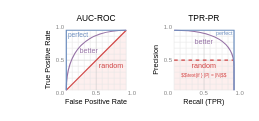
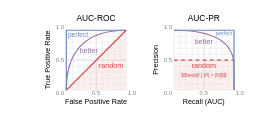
  <mxCell id="0" />
  <mxCell id="1" parent="0" />
  <mxCell id="2" value="" style="rounded=0;whiteSpace=wrap;html=1;fillStyle=solid;fontSize=14;opacity=33;fillColor=#f8cecc;strokeColor=none;" parent="1" vertex="1"><mxGeometry x="290" y="100" width="100" height="50" as="geometry" /></mxCell>
  <mxCell id="3" value="" style="verticalLabelPosition=bottom;verticalAlign=top;html=1;shape=mxgraph.basic.orthogonal_triangle;fontSize=12;flipH=1;fillColor=#f8cecc;strokeColor=none;fillStyle=solid;opacity=33;" parent="1" vertex="1"><mxGeometry x="110" y="50" width="100" height="100" as="geometry" /></mxCell>
  <mxCell id="4" value="" style="endArrow=none;html=1;rounded=0;fillColor=#f5f5f5;strokeColor=#E6E6E6;strokeWidth=1;" parent="1" edge="1"><mxGeometry width="50" height="50" relative="1" as="geometry"><mxPoint x="120" y="150" as="sourcePoint" /><mxPoint x="120" y="50" as="targetPoint" /></mxGeometry></mxCell>
  <mxCell id="5" value="" style="endArrow=none;html=1;rounded=0;fillColor=#f5f5f5;strokeColor=#E6E6E6;strokeWidth=1;" parent="1" edge="1"><mxGeometry width="50" height="50" relative="1" as="geometry"><mxPoint x="130" y="150" as="sourcePoint" /><mxPoint x="130" y="50" as="targetPoint" /></mxGeometry></mxCell>
  <mxCell id="6" value="" style="endArrow=none;html=1;rounded=0;fillColor=#f5f5f5;strokeColor=#E6E6E6;strokeWidth=1;" parent="1" edge="1"><mxGeometry width="50" height="50" relative="1" as="geometry"><mxPoint x="140" y="150" as="sourcePoint" /><mxPoint x="140" y="50" as="targetPoint" /></mxGeometry></mxCell>
  <mxCell id="7" value="" style="endArrow=none;html=1;rounded=0;fillColor=#f5f5f5;strokeColor=#E6E6E6;strokeWidth=1;" parent="1" edge="1"><mxGeometry width="50" height="50" relative="1" as="geometry"><mxPoint x="150" y="150" as="sourcePoint" /><mxPoint x="150" y="50" as="targetPoint" /></mxGeometry></mxCell>
  <mxCell id="8" value="" style="endArrow=none;html=1;rounded=0;fillColor=#f5f5f5;strokeColor=#E6E6E6;strokeWidth=1;" parent="1" edge="1"><mxGeometry width="50" height="50" relative="1" as="geometry"><mxPoint x="170" y="150" as="sourcePoint" /><mxPoint x="170" y="50" as="targetPoint" /></mxGeometry></mxCell>
  <mxCell id="9" value="" style="endArrow=none;html=1;rounded=0;fillColor=#f5f5f5;strokeColor=#E6E6E6;strokeWidth=1;" parent="1" edge="1"><mxGeometry width="50" height="50" relative="1" as="geometry"><mxPoint x="180" y="150" as="sourcePoint" /><mxPoint x="180" y="50" as="targetPoint" /></mxGeometry></mxCell>
  <mxCell id="10" value="" style="endArrow=none;html=1;rounded=0;fillColor=#f5f5f5;strokeColor=#E6E6E6;strokeWidth=1;" parent="1" edge="1"><mxGeometry width="50" height="50" relative="1" as="geometry"><mxPoint x="190" y="150" as="sourcePoint" /><mxPoint x="190" y="50" as="targetPoint" /></mxGeometry></mxCell>
  <mxCell id="11" value="" style="endArrow=none;html=1;rounded=0;fillColor=#f5f5f5;strokeColor=#E6E6E6;strokeWidth=1;" parent="1" edge="1"><mxGeometry width="50" height="50" relative="1" as="geometry"><mxPoint x="200" y="150" as="sourcePoint" /><mxPoint x="200" y="50" as="targetPoint" /></mxGeometry></mxCell>
  <mxCell id="12" value="" style="endArrow=none;html=1;rounded=0;fillColor=#f5f5f5;strokeColor=#E6E6E6;strokeWidth=1;" parent="1" edge="1"><mxGeometry width="50" height="50" relative="1" as="geometry"><mxPoint x="210" y="150" as="sourcePoint" /><mxPoint x="210" y="50" as="targetPoint" /></mxGeometry></mxCell>
  <mxCell id="13" value="" style="endArrow=none;html=1;rounded=0;fillColor=#f5f5f5;strokeColor=#E6E6E6;strokeWidth=1;" parent="1" edge="1"><mxGeometry width="50" height="50" relative="1" as="geometry"><mxPoint x="210" y="140" as="sourcePoint" /><mxPoint x="110" y="140" as="targetPoint" /></mxGeometry></mxCell>
  <mxCell id="14" value="" style="endArrow=none;html=1;rounded=0;fillColor=#f5f5f5;strokeColor=#E6E6E6;strokeWidth=1;" parent="1" edge="1"><mxGeometry width="50" height="50" relative="1" as="geometry"><mxPoint x="210" y="130" as="sourcePoint" /><mxPoint x="110" y="130" as="targetPoint" /></mxGeometry></mxCell>
  <mxCell id="15" value="" style="endArrow=none;html=1;rounded=0;fillColor=#f5f5f5;strokeColor=#E6E6E6;strokeWidth=1;" parent="1" edge="1"><mxGeometry width="50" height="50" relative="1" as="geometry"><mxPoint x="210" y="120" as="sourcePoint" /><mxPoint x="110" y="120" as="targetPoint" /></mxGeometry></mxCell>
  <mxCell id="16" value="" style="endArrow=none;html=1;rounded=0;fillColor=#f5f5f5;strokeColor=#E6E6E6;strokeWidth=1;" parent="1" edge="1"><mxGeometry width="50" height="50" relative="1" as="geometry"><mxPoint x="210" y="110" as="sourcePoint" /><mxPoint x="110" y="110" as="targetPoint" /></mxGeometry></mxCell>
  <mxCell id="17" value="" style="endArrow=none;html=1;rounded=0;fillColor=#f5f5f5;strokeColor=#E6E6E6;strokeWidth=1;" parent="1" edge="1"><mxGeometry width="50" height="50" relative="1" as="geometry"><mxPoint x="210" y="90" as="sourcePoint" /><mxPoint x="110" y="90" as="targetPoint" /></mxGeometry></mxCell>
  <mxCell id="18" value="" style="endArrow=none;html=1;rounded=0;fillColor=#f5f5f5;strokeColor=#E6E6E6;strokeWidth=1;" parent="1" edge="1"><mxGeometry width="50" height="50" relative="1" as="geometry"><mxPoint x="210" y="80" as="sourcePoint" /><mxPoint x="110" y="80" as="targetPoint" /></mxGeometry></mxCell>
  <mxCell id="19" value="" style="endArrow=none;html=1;rounded=0;fillColor=#f5f5f5;strokeColor=#E6E6E6;strokeWidth=1;" parent="1" edge="1"><mxGeometry width="50" height="50" relative="1" as="geometry"><mxPoint x="210" y="70" as="sourcePoint" /><mxPoint x="110" y="70" as="targetPoint" /></mxGeometry></mxCell>
  <mxCell id="20" value="" style="endArrow=none;html=1;rounded=0;fillColor=#f5f5f5;strokeColor=#E6E6E6;strokeWidth=1;" parent="1" edge="1"><mxGeometry width="50" height="50" relative="1" as="geometry"><mxPoint x="210" y="60" as="sourcePoint" /><mxPoint x="110" y="60" as="targetPoint" /></mxGeometry></mxCell>
  <mxCell id="21" value="" style="endArrow=none;html=1;rounded=0;fillColor=#f5f5f5;strokeColor=#E6E6E6;strokeWidth=1;" parent="1" edge="1"><mxGeometry width="50" height="50" relative="1" as="geometry"><mxPoint x="210" y="50" as="sourcePoint" /><mxPoint x="110" y="50" as="targetPoint" /></mxGeometry></mxCell>
  <mxCell id="22" value="0.0" style="text;html=1;strokeColor=none;fillColor=none;align=center;verticalAlign=middle;whiteSpace=wrap;rounded=0;fontColor=#808080;fontSize=10;" parent="1" vertex="1"><mxGeometry x="90" y="150" width="20" height="10" as="geometry" /></mxCell>
  <mxCell id="23" value="0.5" style="text;html=1;strokeColor=none;fillColor=none;align=center;verticalAlign=middle;whiteSpace=wrap;rounded=0;fontColor=#808080;fontSize=10;" parent="1" vertex="1"><mxGeometry x="150" y="150" width="20" height="10" as="geometry" /></mxCell>
  <mxCell id="24" value="1.0" style="text;html=1;strokeColor=none;fillColor=none;align=center;verticalAlign=middle;whiteSpace=wrap;rounded=0;fontColor=#808080;fontSize=10;" parent="1" vertex="1"><mxGeometry x="210" y="150" width="20" height="10" as="geometry" /></mxCell>
  <mxCell id="25" value="0.5" style="text;html=1;strokeColor=none;fillColor=none;align=center;verticalAlign=middle;whiteSpace=wrap;rounded=0;fontColor=#808080;fontSize=10;" parent="1" vertex="1"><mxGeometry x="90" y="90" width="20" height="20" as="geometry" /></mxCell>
  <mxCell id="26" value="1.0" style="text;html=1;strokeColor=none;fillColor=none;align=center;verticalAlign=middle;whiteSpace=wrap;rounded=0;fontColor=#808080;fontSize=10;" parent="1" vertex="1"><mxGeometry x="90" y="40" width="20" height="10" as="geometry" /></mxCell>
  <mxCell id="27" value="" style="endArrow=none;html=1;rounded=0;fillColor=#f5f5f5;strokeColor=#E6E6E6;strokeWidth=1;" parent="1" edge="1"><mxGeometry width="50" height="50" relative="1" as="geometry"><mxPoint x="210" y="149.5" as="sourcePoint" /><mxPoint x="110" y="149.5" as="targetPoint" /></mxGeometry></mxCell>
  <mxCell id="28" value="" style="endArrow=none;html=1;rounded=0;fillColor=#f5f5f5;strokeColor=#E6E6E6;strokeWidth=1;" parent="1" edge="1"><mxGeometry width="50" height="50" relative="1" as="geometry"><mxPoint x="110" y="150" as="sourcePoint" /><mxPoint x="110" y="50" as="targetPoint" /></mxGeometry></mxCell>
  <mxCell id="29" value="" style="endArrow=none;html=1;rounded=0;fillColor=#f5f5f5;strokeColor=#CCCCCC;strokeWidth=1;" parent="1" edge="1"><mxGeometry width="50" height="50" relative="1" as="geometry"><mxPoint x="160" y="150" as="sourcePoint" /><mxPoint x="160" y="50" as="targetPoint" /></mxGeometry></mxCell>
  <mxCell id="30" value="" style="endArrow=none;html=1;rounded=0;fillColor=#f5f5f5;strokeColor=#CCCCCC;strokeWidth=1;" parent="1" edge="1"><mxGeometry width="50" height="50" relative="1" as="geometry"><mxPoint x="210" y="100" as="sourcePoint" /><mxPoint x="110" y="100" as="targetPoint" /></mxGeometry></mxCell>
  <mxCell id="31" value="" style="endArrow=none;html=1;rounded=0;strokeColor=#D14545;strokeWidth=2;fillColor=#f8cecc;" parent="1" edge="1"><mxGeometry width="50" height="50" relative="1" as="geometry"><mxPoint x="110" y="150" as="sourcePoint" /><mxPoint x="210" y="50" as="targetPoint" /></mxGeometry></mxCell>
  <mxCell id="32" value="" style="endArrow=none;html=1;strokeColor=#9673a6;strokeWidth=2;fillColor=#e1d5e7;edgeStyle=orthogonalEdgeStyle;curved=1;endSize=6;" parent="1" edge="1"><mxGeometry width="50" height="50" relative="1" as="geometry"><mxPoint x="110" y="150" as="sourcePoint" /><mxPoint x="210" y="50" as="targetPoint" /><Array as="points"><mxPoint x="110" y="50" /></Array></mxGeometry></mxCell>
  <mxCell id="33" value="random" style="text;html=1;strokeColor=none;fillColor=none;align=center;verticalAlign=middle;whiteSpace=wrap;rounded=0;fontColor=#D14545;" parent="1" vertex="1"><mxGeometry x="160" y="100" width="50" height="20" as="geometry" /></mxCell>
  <mxCell id="34" value="perfect" style="text;html=1;strokeColor=none;fillColor=none;align=center;verticalAlign=middle;whiteSpace=wrap;rounded=0;fontColor=#6C8EBF;fontSize=11;" parent="1" vertex="1"><mxGeometry x="110" y="47" width="40" height="20" as="geometry" /></mxCell>
  <mxCell id="35" value="False Positive Rate" style="text;html=1;strokeColor=none;fillColor=none;align=center;verticalAlign=middle;whiteSpace=wrap;rounded=0;fontColor=default;fontSize=12;" parent="1" vertex="1"><mxGeometry x="100" y="160" width="120" height="20" as="geometry" /></mxCell>
  <mxCell id="36" value="True Positive Rate" style="text;html=1;strokeColor=none;fillColor=none;align=center;verticalAlign=middle;whiteSpace=wrap;rounded=0;fontColor=default;fontSize=12;rotation=-90;" parent="1" vertex="1"><mxGeometry x="20" y="90" width="120" height="20" as="geometry" /></mxCell>
  <mxCell id="37" value="AUC-ROC" style="text;html=1;strokeColor=none;fillColor=none;align=center;verticalAlign=middle;whiteSpace=wrap;rounded=0;fontColor=default;fontSize=14;" parent="1" vertex="1"><mxGeometry x="100" y="20" width="120" height="20" as="geometry" /></mxCell>
  <mxCell id="38" value="" style="endArrow=none;html=1;rounded=0;fillColor=#f5f5f5;strokeColor=#E6E6E6;strokeWidth=1;" parent="1" edge="1"><mxGeometry width="50" height="50" relative="1" as="geometry"><mxPoint x="300" y="150" as="sourcePoint" /><mxPoint x="300" y="50" as="targetPoint" /></mxGeometry></mxCell>
  <mxCell id="39" value="" style="endArrow=none;html=1;rounded=0;fillColor=#f5f5f5;strokeColor=#E6E6E6;strokeWidth=1;" parent="1" edge="1"><mxGeometry width="50" height="50" relative="1" as="geometry"><mxPoint x="310" y="150" as="sourcePoint" /><mxPoint x="310" y="50" as="targetPoint" /></mxGeometry></mxCell>
  <mxCell id="40" value="" style="endArrow=none;html=1;rounded=0;fillColor=#f5f5f5;strokeColor=#E6E6E6;strokeWidth=1;" parent="1" edge="1"><mxGeometry width="50" height="50" relative="1" as="geometry"><mxPoint x="320" y="150" as="sourcePoint" /><mxPoint x="320" y="50" as="targetPoint" /></mxGeometry></mxCell>
  <mxCell id="41" value="" style="endArrow=none;html=1;rounded=0;fillColor=#f5f5f5;strokeColor=#E6E6E6;strokeWidth=1;" parent="1" edge="1"><mxGeometry width="50" height="50" relative="1" as="geometry"><mxPoint x="330" y="150" as="sourcePoint" /><mxPoint x="330" y="50" as="targetPoint" /></mxGeometry></mxCell>
  <mxCell id="42" value="" style="endArrow=none;html=1;rounded=0;fillColor=#f5f5f5;strokeColor=#E6E6E6;strokeWidth=1;" parent="1" edge="1"><mxGeometry width="50" height="50" relative="1" as="geometry"><mxPoint x="350" y="150" as="sourcePoint" /><mxPoint x="350" y="50" as="targetPoint" /></mxGeometry></mxCell>
  <mxCell id="43" value="" style="endArrow=none;html=1;rounded=0;fillColor=#f5f5f5;strokeColor=#E6E6E6;strokeWidth=1;" parent="1" edge="1"><mxGeometry width="50" height="50" relative="1" as="geometry"><mxPoint x="360" y="150" as="sourcePoint" /><mxPoint x="360" y="50" as="targetPoint" /></mxGeometry></mxCell>
  <mxCell id="44" value="" style="endArrow=none;html=1;rounded=0;fillColor=#f5f5f5;strokeColor=#E6E6E6;strokeWidth=1;" parent="1" edge="1"><mxGeometry width="50" height="50" relative="1" as="geometry"><mxPoint x="370" y="150" as="sourcePoint" /><mxPoint x="370" y="50" as="targetPoint" /></mxGeometry></mxCell>
  <mxCell id="45" value="" style="endArrow=none;html=1;rounded=0;fillColor=#f5f5f5;strokeColor=#E6E6E6;strokeWidth=1;" parent="1" edge="1"><mxGeometry width="50" height="50" relative="1" as="geometry"><mxPoint x="380" y="150" as="sourcePoint" /><mxPoint x="380" y="50" as="targetPoint" /></mxGeometry></mxCell>
  <mxCell id="46" value="" style="endArrow=none;html=1;rounded=0;fillColor=#f5f5f5;strokeColor=#E6E6E6;strokeWidth=1;" parent="1" edge="1"><mxGeometry width="50" height="50" relative="1" as="geometry"><mxPoint x="390" y="150" as="sourcePoint" /><mxPoint x="390" y="50" as="targetPoint" /></mxGeometry></mxCell>
  <mxCell id="47" value="" style="endArrow=none;html=1;rounded=0;fillColor=#f5f5f5;strokeColor=#E6E6E6;strokeWidth=1;" parent="1" edge="1"><mxGeometry width="50" height="50" relative="1" as="geometry"><mxPoint x="390" y="140" as="sourcePoint" /><mxPoint x="290" y="140" as="targetPoint" /></mxGeometry></mxCell>
  <mxCell id="48" value="" style="endArrow=none;html=1;rounded=0;fillColor=#f5f5f5;strokeColor=#E6E6E6;strokeWidth=1;" parent="1" edge="1"><mxGeometry width="50" height="50" relative="1" as="geometry"><mxPoint x="390" y="130" as="sourcePoint" /><mxPoint x="290" y="130" as="targetPoint" /></mxGeometry></mxCell>
  <mxCell id="49" value="" style="endArrow=none;html=1;rounded=0;fillColor=#f5f5f5;strokeColor=#E6E6E6;strokeWidth=1;" parent="1" edge="1"><mxGeometry width="50" height="50" relative="1" as="geometry"><mxPoint x="390" y="120" as="sourcePoint" /><mxPoint x="290" y="120" as="targetPoint" /></mxGeometry></mxCell>
  <mxCell id="50" value="" style="endArrow=none;html=1;rounded=0;fillColor=#f5f5f5;strokeColor=#E6E6E6;strokeWidth=1;" parent="1" edge="1"><mxGeometry width="50" height="50" relative="1" as="geometry"><mxPoint x="390" y="110" as="sourcePoint" /><mxPoint x="290" y="110" as="targetPoint" /></mxGeometry></mxCell>
  <mxCell id="51" value="" style="endArrow=none;html=1;rounded=0;fillColor=#f5f5f5;strokeColor=#E6E6E6;strokeWidth=1;" parent="1" edge="1"><mxGeometry width="50" height="50" relative="1" as="geometry"><mxPoint x="390" y="90" as="sourcePoint" /><mxPoint x="290" y="90" as="targetPoint" /></mxGeometry></mxCell>
  <mxCell id="52" value="" style="endArrow=none;html=1;rounded=0;fillColor=#f5f5f5;strokeColor=#E6E6E6;strokeWidth=1;" parent="1" edge="1"><mxGeometry width="50" height="50" relative="1" as="geometry"><mxPoint x="390" y="80" as="sourcePoint" /><mxPoint x="290" y="80" as="targetPoint" /></mxGeometry></mxCell>
  <mxCell id="53" value="" style="endArrow=none;html=1;rounded=0;fillColor=#f5f5f5;strokeColor=#E6E6E6;strokeWidth=1;" parent="1" edge="1"><mxGeometry width="50" height="50" relative="1" as="geometry"><mxPoint x="390" y="70" as="sourcePoint" /><mxPoint x="290" y="70" as="targetPoint" /></mxGeometry></mxCell>
  <mxCell id="54" value="" style="endArrow=none;html=1;rounded=0;fillColor=#f5f5f5;strokeColor=#E6E6E6;strokeWidth=1;" parent="1" edge="1"><mxGeometry width="50" height="50" relative="1" as="geometry"><mxPoint x="390" y="60" as="sourcePoint" /><mxPoint x="290" y="60" as="targetPoint" /></mxGeometry></mxCell>
  <mxCell id="55" value="" style="endArrow=none;html=1;rounded=0;fillColor=#f5f5f5;strokeColor=#E6E6E6;strokeWidth=1;" parent="1" edge="1"><mxGeometry width="50" height="50" relative="1" as="geometry"><mxPoint x="390" y="50" as="sourcePoint" /><mxPoint x="290" y="50" as="targetPoint" /></mxGeometry></mxCell>
  <mxCell id="56" value="0.0" style="text;html=1;strokeColor=none;fillColor=none;align=center;verticalAlign=middle;whiteSpace=wrap;rounded=0;fontColor=#808080;fontSize=10;" parent="1" vertex="1"><mxGeometry x="270" y="150" width="20" height="10" as="geometry" /></mxCell>
  <mxCell id="57" value="0.5" style="text;html=1;strokeColor=none;fillColor=none;align=center;verticalAlign=middle;whiteSpace=wrap;rounded=0;fontColor=#808080;fontSize=10;" parent="1" vertex="1"><mxGeometry x="330" y="150" width="20" height="10" as="geometry" /></mxCell>
  <mxCell id="58" value="1.0" style="text;html=1;strokeColor=none;fillColor=none;align=center;verticalAlign=middle;whiteSpace=wrap;rounded=0;fontColor=#808080;fontSize=10;" parent="1" vertex="1"><mxGeometry x="390" y="150" width="20" height="10" as="geometry" /></mxCell>
  <mxCell id="59" value="0.5" style="text;html=1;strokeColor=none;fillColor=none;align=center;verticalAlign=middle;whiteSpace=wrap;rounded=0;fontColor=#808080;fontSize=10;" parent="1" vertex="1"><mxGeometry x="270" y="90" width="20" height="20" as="geometry" /></mxCell>
  <mxCell id="60" value="1.0" style="text;html=1;strokeColor=none;fillColor=none;align=center;verticalAlign=middle;whiteSpace=wrap;rounded=0;fontColor=#808080;fontSize=10;" parent="1" vertex="1"><mxGeometry x="270" y="40" width="20" height="10" as="geometry" /></mxCell>
  <mxCell id="61" value="" style="endArrow=none;html=1;rounded=0;fillColor=#f5f5f5;strokeColor=#E6E6E6;strokeWidth=1;" parent="1" edge="1"><mxGeometry width="50" height="50" relative="1" as="geometry"><mxPoint x="390" y="149.5" as="sourcePoint" /><mxPoint x="290" y="149.5" as="targetPoint" /></mxGeometry></mxCell>
  <mxCell id="62" value="" style="endArrow=none;html=1;rounded=0;fillColor=#f5f5f5;strokeColor=#E6E6E6;strokeWidth=1;" parent="1" edge="1"><mxGeometry width="50" height="50" relative="1" as="geometry"><mxPoint x="290" y="150" as="sourcePoint" /><mxPoint x="290" y="50" as="targetPoint" /></mxGeometry></mxCell>
  <mxCell id="63" value="" style="endArrow=none;html=1;rounded=0;fillColor=#f5f5f5;strokeColor=#CCCCCC;strokeWidth=1;" parent="1" edge="1"><mxGeometry width="50" height="50" relative="1" as="geometry"><mxPoint x="340" y="150" as="sourcePoint" /><mxPoint x="340" y="50" as="targetPoint" /></mxGeometry></mxCell>
  <mxCell id="64" value="" style="endArrow=none;html=1;rounded=0;fillColor=#f5f5f5;strokeColor=#CCCCCC;strokeWidth=1;" parent="1" edge="1"><mxGeometry width="50" height="50" relative="1" as="geometry"><mxPoint x="390" y="100" as="sourcePoint" /><mxPoint x="290" y="100" as="targetPoint" /></mxGeometry></mxCell>
- <mxCell id="65" value="Recall (TPR)" style="text;html=1;strokeColor=none;fillColor=none;align=center;verticalAlign=middle;whiteSpace=wrap;rounded=0;fontColor=default;fontSize=12;" parent="1" vertex="1"><mxGeometry x="280" y="160" width="120" height="20" as="geometry" /></mxCell>
+ <mxCell id="65" value="Recall (AUC)" style="text;html=1;strokeColor=none;fillColor=none;align=center;verticalAlign=middle;whiteSpace=wrap;rounded=0;fontColor=default;fontSize=12;" parent="1" vertex="1"><mxGeometry x="280" y="160" width="120" height="20" as="geometry" /></mxCell>
  <mxCell id="66" value="Precision" style="text;html=1;strokeColor=none;fillColor=none;align=center;verticalAlign=middle;whiteSpace=wrap;rounded=0;fontColor=default;fontSize=12;rotation=-90;" parent="1" vertex="1"><mxGeometry x="200" y="90" width="120" height="20" as="geometry" /></mxCell>
- <mxCell id="67" value="TPR-PR" style="text;html=1;strokeColor=none;fillColor=none;align=center;verticalAlign=middle;whiteSpace=wrap;rounded=0;fontColor=default;fontSize=14;" parent="1" vertex="1"><mxGeometry x="280" y="20" width="120" height="20" as="geometry" /></mxCell>
+ <mxCell id="67" value="AUC-PR" style="text;html=1;strokeColor=none;fillColor=none;align=center;verticalAlign=middle;whiteSpace=wrap;rounded=0;fontColor=default;fontSize=14;" parent="1" vertex="1"><mxGeometry x="280" y="20" width="120" height="20" as="geometry" /></mxCell>
  <mxCell id="68" value="" style="endArrow=none;html=1;rounded=1;shadow=0;sketch=0;strokeColor=#9673a6;strokeWidth=2;fontSize=14;fontColor=#808080;endSize=6;fillColor=#e1d5e7;" parent="1" edge="1"><mxGeometry width="50" height="50" relative="1" as="geometry"><mxPoint x="390" y="150" as="sourcePoint" /><mxPoint x="390" y="110" as="targetPoint" /></mxGeometry></mxCell>
  <mxCell id="69" value="" style="endArrow=none;html=1;rounded=0;strokeColor=#D14545;strokeWidth=2;fillColor=#f8cecc;dashed=1;" parent="1" edge="1"><mxGeometry width="50" height="50" relative="1" as="geometry"><mxPoint x="290" y="100" as="sourcePoint" /><mxPoint x="390" y="100" as="targetPoint" /></mxGeometry></mxCell>
  <mxCell id="70" value="random" style="text;html=1;strokeColor=none;fillColor=none;align=center;verticalAlign=middle;whiteSpace=wrap;rounded=0;fontColor=#D14545;" parent="1" vertex="1"><mxGeometry x="315" y="100" width="50" height="20" as="geometry" /></mxCell>
  <mxCell id="71" value="perfect" style="text;html=1;strokeColor=none;fillColor=none;align=center;verticalAlign=middle;whiteSpace=wrap;rounded=0;fontColor=#6C8EBF;fontSize=9;" parent="1" vertex="1"><mxGeometry x="359" y="51" width="30" height="10" as="geometry" /></mxCell>
  <mxCell id="72" value="better" style="text;html=1;strokeColor=none;fillColor=none;align=center;verticalAlign=middle;whiteSpace=wrap;rounded=0;fontColor=#9673A6;" parent="1" vertex="1"><mxGeometry x="128" y="75" width="40" height="20" as="geometry" /></mxCell>
  <mxCell id="73" value="better" style="text;html=1;strokeColor=none;fillColor=none;align=center;verticalAlign=middle;whiteSpace=wrap;rounded=0;fontColor=#9673A6;" parent="1" vertex="1"><mxGeometry x="320" y="60" width="40" height="20" as="geometry" /></mxCell>
  <mxCell id="74" value="" style="endArrow=none;html=1;rounded=0;strokeColor=#6c8ebf;strokeWidth=2;fillColor=#dae8fc;edgeStyle=orthogonalEdgeStyle;" parent="1" edge="1"><mxGeometry width="50" height="50" relative="1" as="geometry"><mxPoint x="110" y="150" as="sourcePoint" /><mxPoint x="210" y="50" as="targetPoint" /><Array as="points"><mxPoint x="110" y="50" /></Array></mxGeometry></mxCell>
  <mxCell id="75" value="" style="endArrow=none;html=1;strokeColor=#9673a6;strokeWidth=2;fillColor=#e1d5e7;edgeStyle=orthogonalEdgeStyle;curved=1;endSize=6;" parent="1" edge="1"><mxGeometry width="50" height="50" relative="1" as="geometry"><mxPoint x="390" y="110" as="sourcePoint" /><mxPoint x="290" y="50" as="targetPoint" /><Array as="points"><mxPoint x="390" y="50" /></Array></mxGeometry></mxCell>
  <mxCell id="76" value="" style="endArrow=none;html=1;rounded=0;strokeColor=#6c8ebf;strokeWidth=2;fillColor=#dae8fc;edgeStyle=orthogonalEdgeStyle;" parent="1" edge="1"><mxGeometry width="50" height="50" relative="1" as="geometry"><mxPoint x="390" y="150" as="sourcePoint" /><mxPoint x="290" y="50" as="targetPoint" /><Array as="points"><mxPoint x="390" y="50" /></Array></mxGeometry></mxCell>
  <mxCell id="77" value="$$\text{if } |P| = |N|$$" style="text;html=1;strokeColor=none;fillColor=none;align=center;verticalAlign=middle;whiteSpace=wrap;rounded=0;fontColor=#D14545;fontSize=8;" parent="1" vertex="1"><mxGeometry x="290" y="115" width="100" height="20" as="geometry" /></mxCell>
